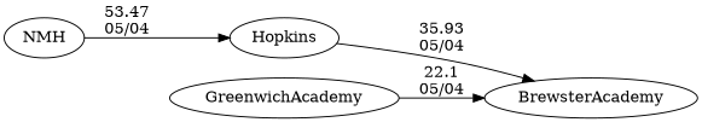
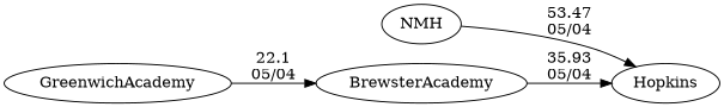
  digraph {
    rankdir=LR
    edge [random=random]
    NMH
    Hopkins
    GreenwichAcademy
    BrewsterAcademy
    NMH -> Hopkins [label="53.47\n05/04" weight=47]
-   Hopkins -> BrewsterAcademy [label="35.93\n05/04" weight=65]
+   BrewsterAcademy -> Hopkins [label="35.93\n05/04" weight=65]
    GreenwichAcademy -> BrewsterAcademy [label="22.1\n05/04" weight=78]
  }
